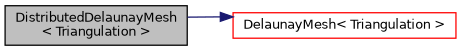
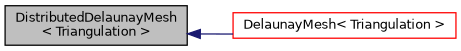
  digraph {
    rankdir=LR
    node [fontname=Helvetica fontsize=10 shape=record]
    n1 [color=black fillcolor=grey75 fontcolor=black height=0.2 label="DistributedDelaunayMesh\l\< Triangulation \>" style=filled width=0.4]
    n2 [color=red height=0.2 label="DelaunayMesh\< Triangulation \>" width=0.4]
-   n2 -> n1 [color=midnightblue dir=back fontname=Helvetica fontsize=10 labelfontname=Helvetica labelfontsize=10 style=solid]
+   n1 -> n2 [color=midnightblue dir=back fontname=Helvetica fontsize=10 labelfontname=Helvetica labelfontsize=10 style=solid]
  }
